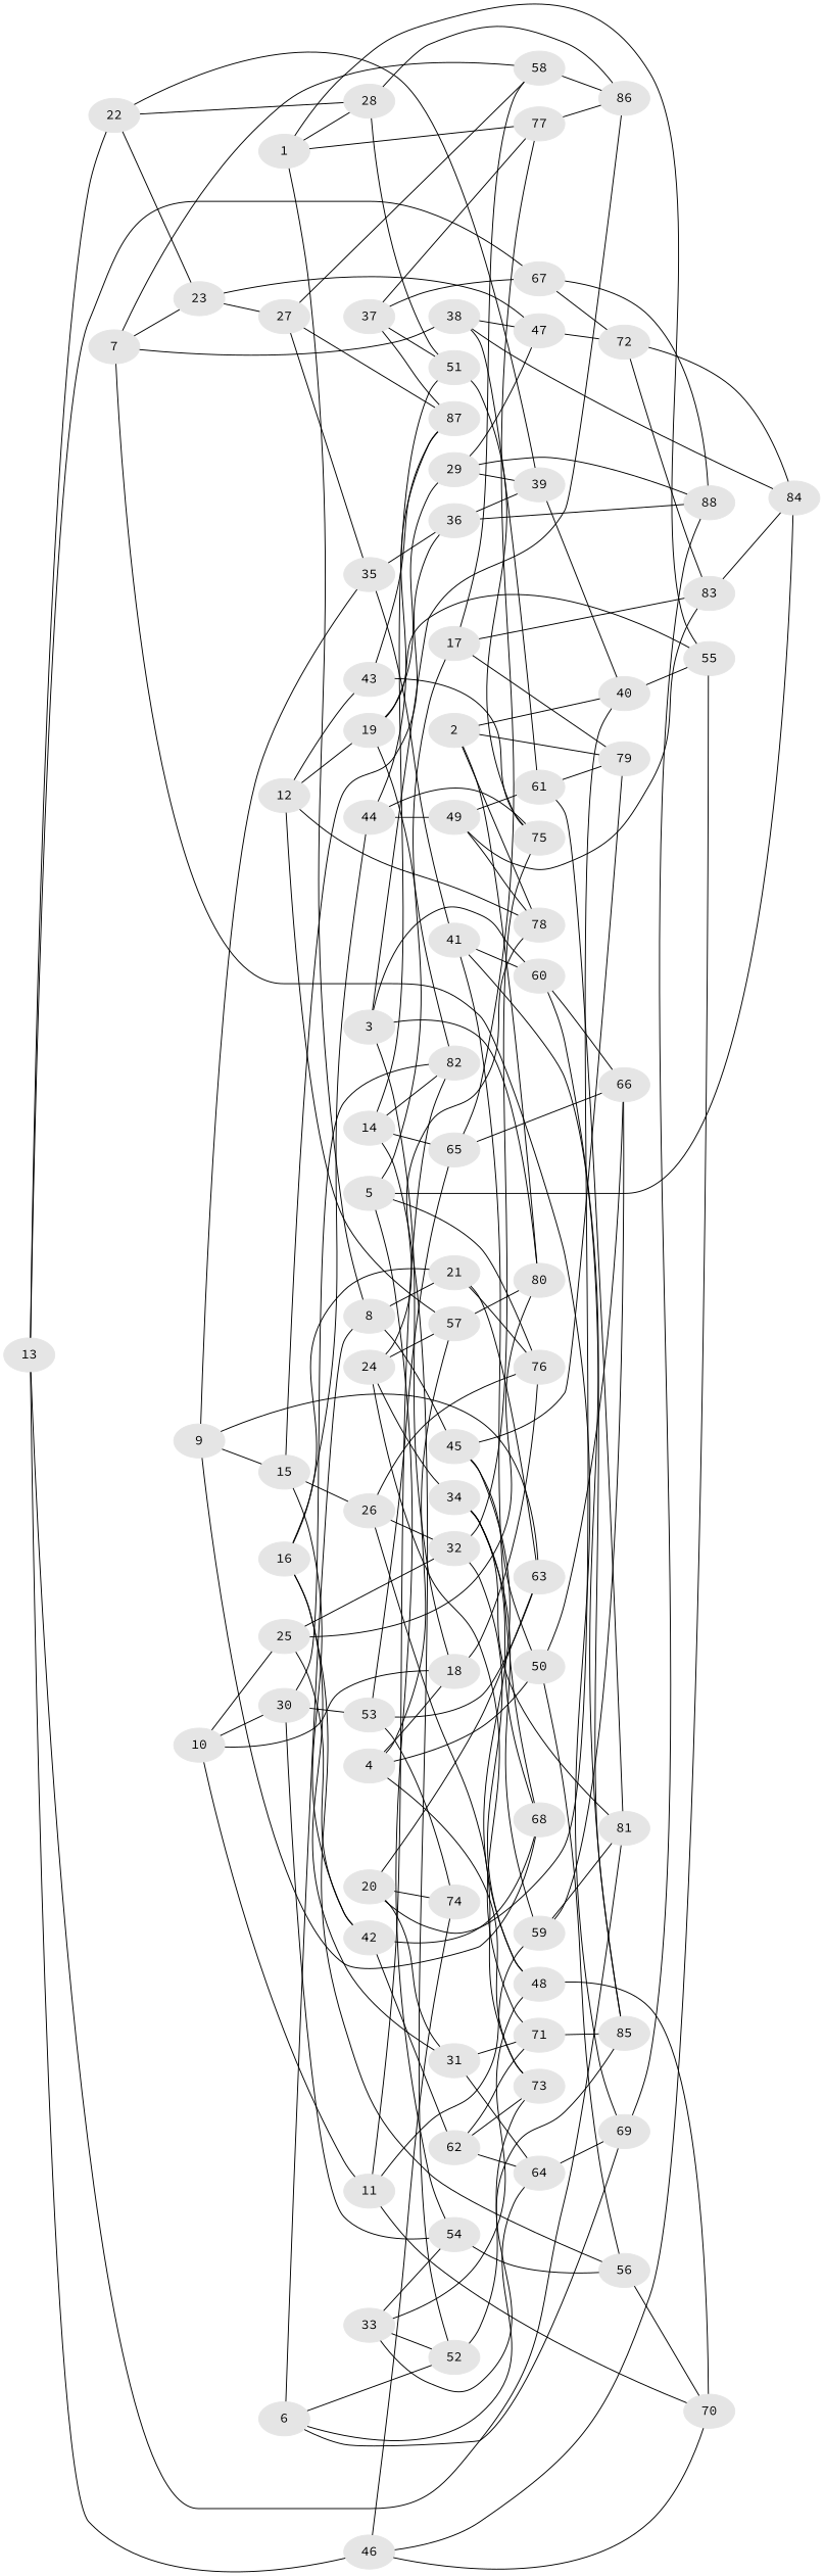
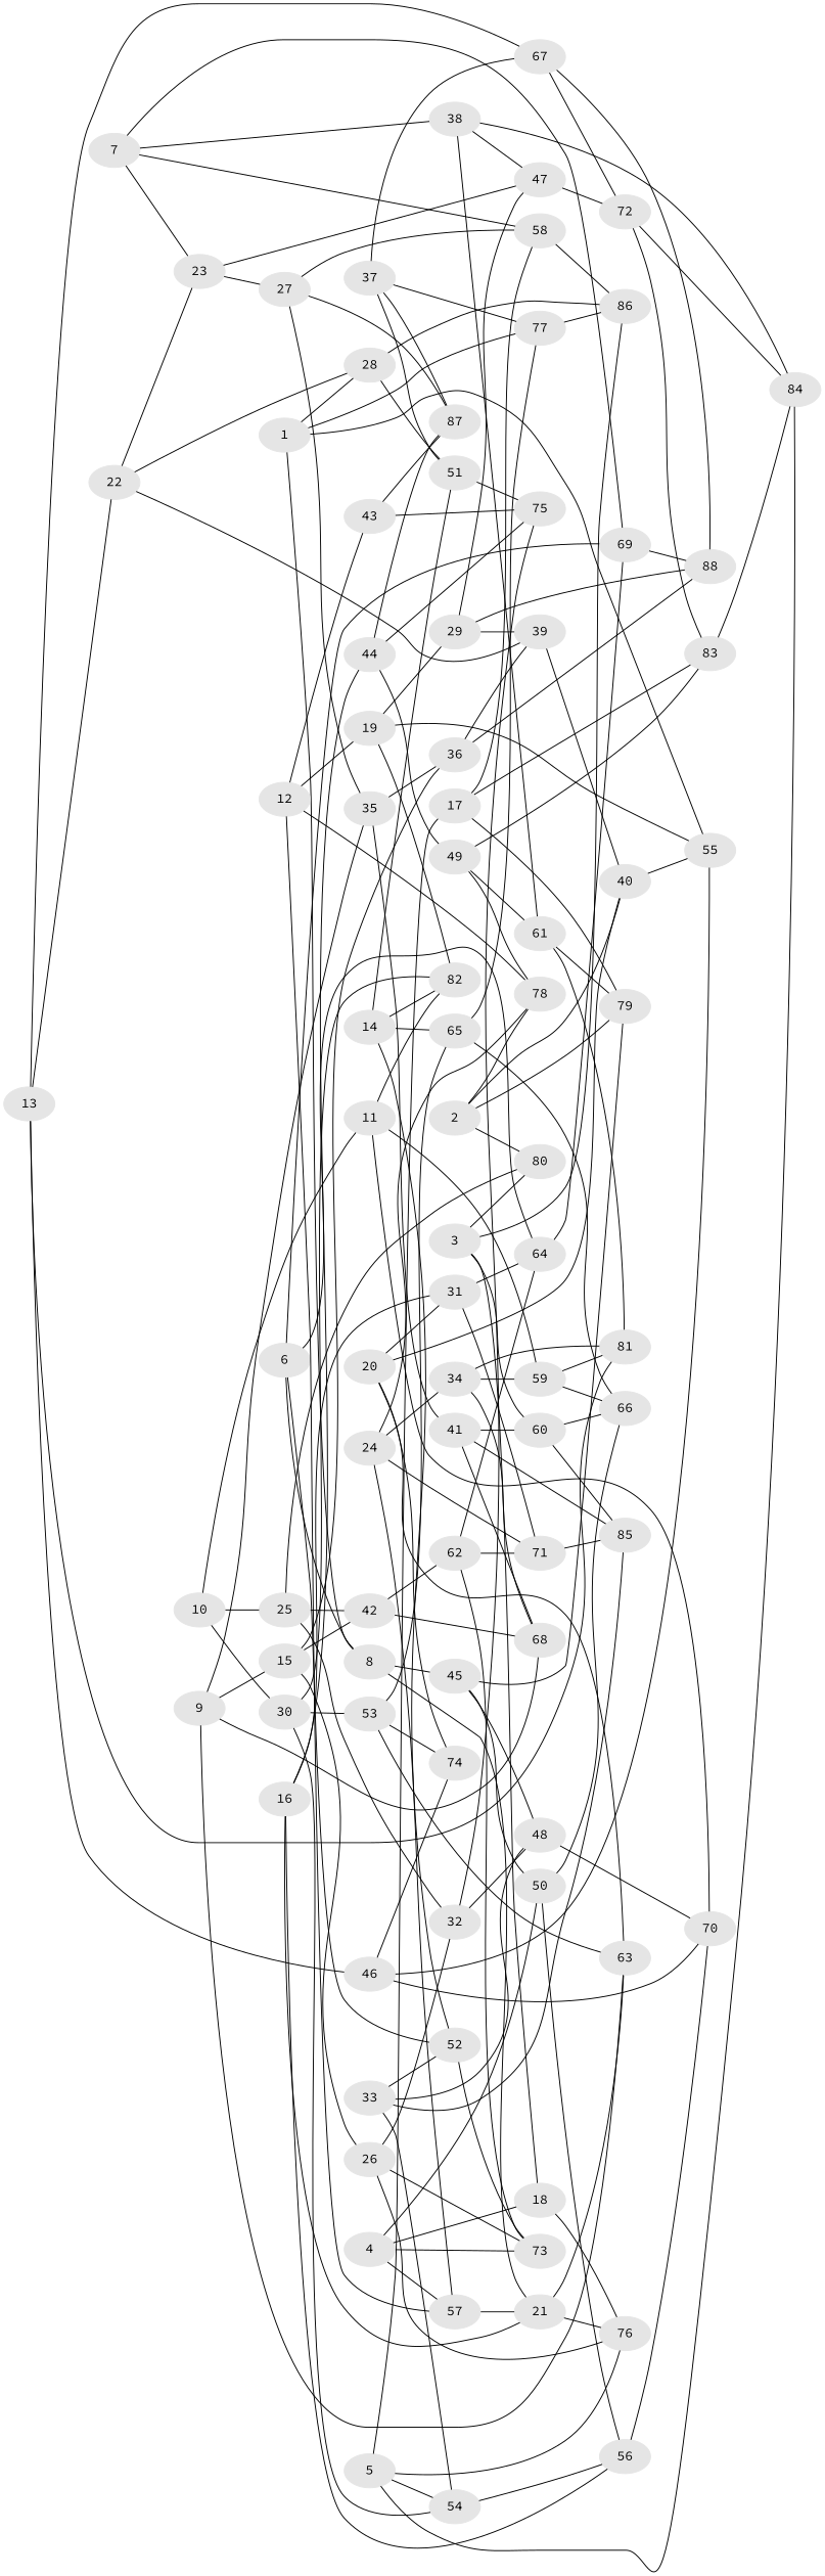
  graph {
    fontname="Source Code Pro"
    rankdir=LR
    node [color=gray90 fontname="Source Code Pro" style=filled]
    edge [fontname="Source Code Pro"]
    1
    8
    28
    55
    77
    21
    45
    86
    51
    2
    40
    78
    79
    80
    3
    18
    60
    76
    85
    66
    4
    50
    57
    73
    56
    5
    17
    54
    84
    58
    83
    6
    52
    64
    69
    88
    7
    23
    38
    27
    47
    61
    63
    48
    9
    15
    35
    68
    26
    36
    42
    41
    10
    11
    25
    30
    59
    70
    82
    32
    53
    81
    12
    19
    43
    29
    87
    75
    13
    22
    46
    67
    39
    74
    72
    14
    65
    62
    16
    31
    44
    71
    49
    20
    24
    34
    33
    37
    1 -- 8
    1 -- 28
    1 -- 55
    1 -- 77
    8 -- 21
    8 -- 45
    28 -- 86
    28 -- 51
    77 -- 86
    21 -- 76
    21 -- 63
    45 -- 79
    45 -- 50
    45 -- 48
    51 -- 75
    2 -- 40
    2 -- 78
    2 -- 79
    2 -- 80
    40 -- 55
    3 -- 86
    3 -- 80
    3 -- 18
    3 -- 60
    18 -- 76
    60 -- 85
    60 -- 66
    4 -- 18
    4 -- 50
    4 -- 57
    4 -- 73
    50 -- 66
    50 -- 56
-   57 -- 80
+   57 -- 21
    56 -- 70
    5 -- 76
    5 -- 17
    5 -- 54
    5 -- 84
    17 -- 79
    17 -- 58
    17 -- 83
    54 -- 56
    58 -- 86
    83 -- 84
    6 -- 8
    6 -- 52
    6 -- 64
    6 -- 69
    52 -- 73
    64 -- 69
    69 -- 88
    7 -- 58
    7 -- 69
    7 -- 23
    7 -- 38
    23 -- 27
    23 -- 47
    38 -- 84
    38 -- 47
    38 -- 61
    27 -- 58
    27 -- 35
    27 -- 87
    47 -- 72
    61 -- 79
    61 -- 81
    48 -- 70
    9 -- 63
    9 -- 15
    9 -- 35
    9 -- 68
    15 -- 26
    15 -- 36
    15 -- 42
    35 -- 36
    35 -- 41
    26 -- 76
    26 -- 73
    26 -- 32
    36 -- 88
    36 -- 39
    42 -- 68
    42 -- 62
    41 -- 60
    41 -- 85
    41 -- 68
-   10 -- 18
    10 -- 11
    10 -- 25
    10 -- 30
    11 -- 59
    11 -- 70
    11 -- 82
    25 -- 80
    25 -- 42
    25 -- 32
    30 -- 54
    30 -- 82
    30 -- 53
    59 -- 66
    59 -- 81
    32 -- 48
    32 -- 75
    53 -- 63
    53 -- 74
    53 -- 65
    12 -- 78
    12 -- 57
    12 -- 19
    12 -- 43
    19 -- 55
    19 -- 82
    19 -- 29
    43 -- 87
    43 -- 75
    29 -- 88
    29 -- 47
    29 -- 39
    13 -- 81
    13 -- 22
    13 -- 46
    13 -- 67
    22 -- 28
    22 -- 23
    22 -- 39
    46 -- 55
    46 -- 70
    46 -- 74
    67 -- 88
    67 -- 72
    39 -- 40
    72 -- 84
    72 -- 83
    14 -- 51
    14 -- 52
    14 -- 82
    14 -- 65
    65 -- 77
    65 -- 66
    62 -- 73
    62 -- 64
    62 -- 71
    16 -- 21
    16 -- 56
    16 -- 31
    16 -- 44
    31 -- 64
    31 -- 71
    44 -- 87
    44 -- 75
    44 -- 49
    71 -- 85
    49 -- 78
    49 -- 83
    49 -- 61
    20 -- 40
    20 -- 63
    20 -- 74
    20 -- 31
    24 -- 78
    24 -- 57
    24 -- 71
    24 -- 34
    34 -- 68
    34 -- 59
    34 -- 81
    33 -- 85
    33 -- 54
    33 -- 52
    33 -- 48
    37 -- 77
    37 -- 51
    37 -- 87
    37 -- 67
  }
